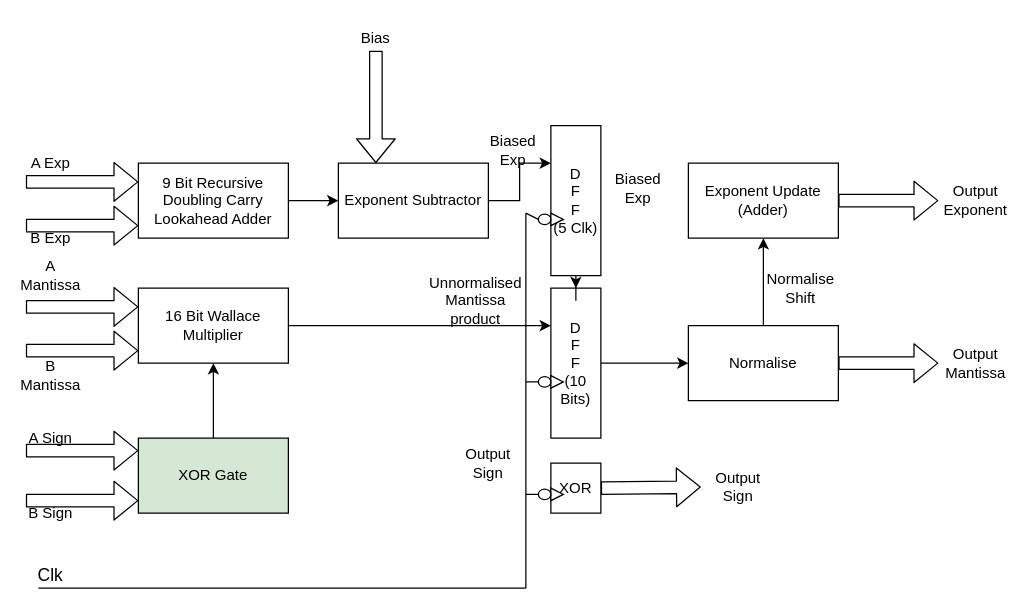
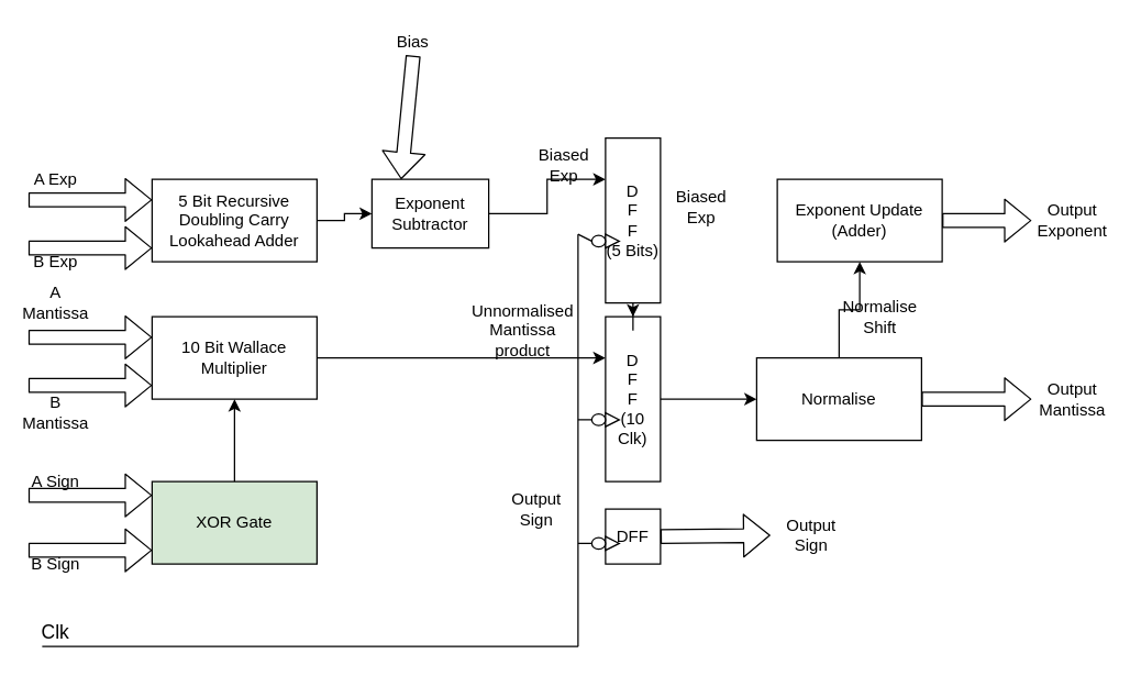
  <mxCell id="0" />
  <mxCell id="1" parent="0" />
  <mxCell id="2" value="" style="endArrow=none;html=1;fontSize=8;" parent="1" edge="1"><mxGeometry width="50" height="50" relative="1" as="geometry"><mxPoint x="30" y="470" as="sourcePoint" /><mxPoint x="420" y="470" as="targetPoint" /></mxGeometry></mxCell>
  <mxCell id="3" value="Clk" style="text;html=1;strokeColor=none;fillColor=none;align=center;verticalAlign=middle;whiteSpace=wrap;rounded=0;fontSize=14;" parent="1" vertex="1"><mxGeometry x="20" y="450" width="40" height="20" as="geometry" /></mxCell>
  <mxCell id="4" value="A Exp" style="text;html=1;strokeColor=none;fillColor=none;align=center;verticalAlign=middle;whiteSpace=wrap;rounded=0;rotation=0;" parent="1" vertex="1"><mxGeometry x="20" y="120" width="40" height="20" as="geometry" /></mxCell>
  <mxCell id="5" value="" style="shape=flexArrow;endArrow=classic;html=1;entryX=0;entryY=0.25;entryDx=0;entryDy=0;" parent="1" edge="1"><mxGeometry width="50" height="50" relative="1" as="geometry"><mxPoint x="20" y="145" as="sourcePoint" /><mxPoint x="110" y="145" as="targetPoint" /></mxGeometry></mxCell>
  <mxCell id="6" value="" style="shape=flexArrow;endArrow=classic;html=1;entryX=0;entryY=0;entryDx=0;entryDy=0;" parent="1" edge="1"><mxGeometry width="50" height="50" relative="1" as="geometry"><mxPoint x="20" y="180" as="sourcePoint" /><mxPoint x="110" y="180" as="targetPoint" /></mxGeometry></mxCell>
  <mxCell id="7" value="B Exp" style="text;html=1;strokeColor=none;fillColor=none;align=center;verticalAlign=middle;whiteSpace=wrap;rounded=0;rotation=0;" parent="1" vertex="1"><mxGeometry x="20" y="180" width="40" height="20" as="geometry" /></mxCell>
  <mxCell id="8" style="edgeStyle=orthogonalEdgeStyle;rounded=0;orthogonalLoop=1;jettySize=auto;html=1;" parent="1" source="9" target="11" edge="1"><mxGeometry relative="1" as="geometry" /></mxCell>
- <mxCell id="9" value="9 Bit Recursive Doubling Carry Lookahead Adder" style="rounded=0;whiteSpace=wrap;html=1;" parent="1" vertex="1"><mxGeometry x="110" y="130" width="120" height="60" as="geometry" /></mxCell>
+ <mxCell id="9" value="5 Bit Recursive Doubling Carry Lookahead Adder" style="rounded=0;whiteSpace=wrap;html=1;" parent="1" vertex="1"><mxGeometry x="110" y="130" width="120" height="60" as="geometry" /></mxCell>
  <mxCell id="10" style="edgeStyle=orthogonalEdgeStyle;rounded=0;orthogonalLoop=1;jettySize=auto;html=1;entryX=0;entryY=0.25;entryDx=0;entryDy=0;" parent="1" source="11" target="34" edge="1"><mxGeometry relative="1" as="geometry" /></mxCell>
- <mxCell id="11" value="Exponent Subtractor" style="rounded=0;whiteSpace=wrap;html=1;" parent="1" vertex="1"><mxGeometry x="270" y="130" width="120" height="60" as="geometry" /></mxCell>
+ <mxCell id="11" value="Exponent Subtractor" style="rounded=0;whiteSpace=wrap;html=1;" parent="1" vertex="1"><mxGeometry x="270" y="130" width="85" height="50" as="geometry" /></mxCell>
  <mxCell id="12" value="" style="shape=flexArrow;endArrow=classic;html=1;entryX=0.25;entryY=0;entryDx=0;entryDy=0;" parent="1" target="11" edge="1"><mxGeometry width="50" height="50" relative="1" as="geometry"><mxPoint x="300" y="40" as="sourcePoint" /><mxPoint x="380" y="50" as="targetPoint" /></mxGeometry></mxCell>
  <mxCell id="13" value="Bias" style="text;html=1;strokeColor=none;fillColor=none;align=center;verticalAlign=middle;whiteSpace=wrap;rounded=0;rotation=0;" parent="1" vertex="1"><mxGeometry x="280" y="20" width="40" height="20" as="geometry" /></mxCell>
  <mxCell id="14" value="A Mantissa" style="text;html=1;strokeColor=none;fillColor=none;align=center;verticalAlign=middle;whiteSpace=wrap;rounded=0;rotation=0;" parent="1" vertex="1"><mxGeometry x="20" y="210" width="40" height="20" as="geometry" /></mxCell>
  <mxCell id="15" value="" style="shape=flexArrow;endArrow=classic;html=1;entryX=0;entryY=0.25;entryDx=0;entryDy=0;" parent="1" edge="1"><mxGeometry width="50" height="50" relative="1" as="geometry"><mxPoint x="20" y="245" as="sourcePoint" /><mxPoint x="110" y="245" as="targetPoint" /></mxGeometry></mxCell>
  <mxCell id="16" value="" style="shape=flexArrow;endArrow=classic;html=1;entryX=0;entryY=0;entryDx=0;entryDy=0;" parent="1" edge="1"><mxGeometry width="50" height="50" relative="1" as="geometry"><mxPoint x="20" y="280" as="sourcePoint" /><mxPoint x="110" y="280" as="targetPoint" /></mxGeometry></mxCell>
  <mxCell id="17" value="B Mantissa" style="text;html=1;strokeColor=none;fillColor=none;align=center;verticalAlign=middle;whiteSpace=wrap;rounded=0;rotation=0;" parent="1" vertex="1"><mxGeometry x="20" y="290" width="40" height="20" as="geometry" /></mxCell>
  <mxCell id="18" style="edgeStyle=orthogonalEdgeStyle;rounded=0;orthogonalLoop=1;jettySize=auto;html=1;entryX=0;entryY=0.25;entryDx=0;entryDy=0;" parent="1" source="19" target="30" edge="1"><mxGeometry relative="1" as="geometry" /></mxCell>
- <mxCell id="19" value="16 Bit Wallace Multiplier" style="rounded=0;whiteSpace=wrap;html=1;" parent="1" vertex="1"><mxGeometry x="110" y="230" width="120" height="60" as="geometry" /></mxCell>
+ <mxCell id="19" value="10 Bit Wallace Multiplier" style="rounded=0;whiteSpace=wrap;html=1;" parent="1" vertex="1"><mxGeometry x="110" y="230" width="120" height="60" as="geometry" /></mxCell>
  <mxCell id="20" value="A Sign" style="text;html=1;strokeColor=none;fillColor=none;align=center;verticalAlign=middle;whiteSpace=wrap;rounded=0;rotation=0;" parent="1" vertex="1"><mxGeometry x="20" y="340" width="40" height="20" as="geometry" /></mxCell>
  <mxCell id="21" value="" style="shape=flexArrow;endArrow=classic;html=1;entryX=0;entryY=0.25;entryDx=0;entryDy=0;" parent="1" edge="1"><mxGeometry width="50" height="50" relative="1" as="geometry"><mxPoint x="20" y="360" as="sourcePoint" /><mxPoint x="110" y="360" as="targetPoint" /></mxGeometry></mxCell>
  <mxCell id="22" value="" style="shape=flexArrow;endArrow=classic;html=1;entryX=0;entryY=0;entryDx=0;entryDy=0;" parent="1" edge="1"><mxGeometry width="50" height="50" relative="1" as="geometry"><mxPoint x="20" y="400" as="sourcePoint" /><mxPoint x="110" y="400" as="targetPoint" /></mxGeometry></mxCell>
  <mxCell id="23" value="B Sign" style="text;html=1;strokeColor=none;fillColor=none;align=center;verticalAlign=middle;whiteSpace=wrap;rounded=0;rotation=0;" parent="1" vertex="1"><mxGeometry x="20" y="400" width="40" height="20" as="geometry" /></mxCell>
  <mxCell id="24" style="edgeStyle=orthogonalEdgeStyle;rounded=0;orthogonalLoop=1;jettySize=auto;html=1;" parent="1" source="25" target="19" edge="1"><mxGeometry relative="1" as="geometry" /></mxCell>
  <mxCell id="25" value="XOR Gate" style="rounded=0;whiteSpace=wrap;html=1;fillColor=#d5e8d4;" parent="1" vertex="1"><mxGeometry x="110" y="350" width="120" height="60" as="geometry" /></mxCell>
- <mxCell id="26" value="XOR" style="rounded=0;whiteSpace=wrap;html=1;" parent="1" vertex="1"><mxGeometry x="440" y="370" width="40" height="40" as="geometry" /></mxCell>
+ <mxCell id="26" value="DFF" style="rounded=0;whiteSpace=wrap;html=1;" parent="1" vertex="1"><mxGeometry x="440" y="370" width="40" height="40" as="geometry" /></mxCell>
  <mxCell id="27" value="" style="triangle;whiteSpace=wrap;html=1;rotation=0;" parent="1" vertex="1"><mxGeometry x="440" y="390" width="10" height="10" as="geometry" /></mxCell>
  <mxCell id="28" value="" style="ellipse;whiteSpace=wrap;html=1;" parent="1" vertex="1"><mxGeometry x="430" y="390.75" width="10" height="8.5" as="geometry" /></mxCell>
  <mxCell id="29" style="edgeStyle=orthogonalEdgeStyle;rounded=0;orthogonalLoop=1;jettySize=auto;html=1;entryX=0;entryY=0.5;entryDx=0;entryDy=0;" parent="1" source="30" target="38" edge="1"><mxGeometry relative="1" as="geometry" /></mxCell>
- <mxCell id="30" value="D&lt;br&gt;F&lt;br&gt;F&lt;br&gt;(10 Bits)" style="rounded=0;whiteSpace=wrap;html=1;" parent="1" vertex="1"><mxGeometry x="440" y="230" width="40" height="120" as="geometry" /></mxCell>
+ <mxCell id="30" value="D&lt;br&gt;F&lt;br&gt;F&lt;br&gt;(10 Clk)" style="rounded=0;whiteSpace=wrap;html=1;" parent="1" vertex="1"><mxGeometry x="440" y="230" width="40" height="120" as="geometry" /></mxCell>
  <mxCell id="31" value="" style="triangle;whiteSpace=wrap;html=1;rotation=0;" parent="1" vertex="1"><mxGeometry x="440" y="300" width="10" height="10" as="geometry" /></mxCell>
  <mxCell id="32" value="" style="ellipse;whiteSpace=wrap;html=1;" parent="1" vertex="1"><mxGeometry x="430" y="300.75" width="10" height="8.5" as="geometry" /></mxCell>
  <mxCell id="33" style="edgeStyle=orthogonalEdgeStyle;rounded=0;orthogonalLoop=1;jettySize=auto;html=1;" parent="1" source="34" target="30" edge="1"><mxGeometry relative="1" as="geometry" /></mxCell>
- <mxCell id="34" value="D&lt;br&gt;F&lt;br&gt;F&lt;br&gt;(5 Clk)" style="rounded=0;whiteSpace=wrap;html=1;" parent="1" vertex="1"><mxGeometry x="440" y="100" width="40" height="120" as="geometry" /></mxCell>
+ <mxCell id="34" value="D&lt;br&gt;F&lt;br&gt;F&lt;br&gt;(5 Bits)" style="rounded=0;whiteSpace=wrap;html=1;" parent="1" vertex="1"><mxGeometry x="440" y="100" width="40" height="120" as="geometry" /></mxCell>
  <mxCell id="35" value="" style="triangle;whiteSpace=wrap;html=1;rotation=0;" parent="1" vertex="1"><mxGeometry x="440" y="170" width="10" height="10" as="geometry" /></mxCell>
  <mxCell id="36" value="" style="ellipse;whiteSpace=wrap;html=1;" parent="1" vertex="1"><mxGeometry x="430" y="170.75" width="10" height="8.5" as="geometry" /></mxCell>
  <mxCell id="37" style="edgeStyle=orthogonalEdgeStyle;rounded=0;orthogonalLoop=1;jettySize=auto;html=1;entryX=0.5;entryY=1;entryDx=0;entryDy=0;" parent="1" source="38" target="39" edge="1"><mxGeometry relative="1" as="geometry" /></mxCell>
  <mxCell id="38" value="Normalise" style="rounded=0;whiteSpace=wrap;html=1;" parent="1" vertex="1"><mxGeometry x="550" y="260" width="120" height="60" as="geometry" /></mxCell>
- <mxCell id="39" value="Exponent Update (Adder)" style="rounded=0;whiteSpace=wrap;html=1;" parent="1" vertex="1"><mxGeometry x="550" y="130" width="120" height="60" as="geometry" /></mxCell>
+ <mxCell id="39" value="Exponent Update (Adder)" style="rounded=0;whiteSpace=wrap;html=1;" parent="1" vertex="1"><mxGeometry x="565" y="130" width="120" height="60" as="geometry" /></mxCell>
  <mxCell id="40" value="Biased Exp" style="text;html=1;strokeColor=none;fillColor=none;align=center;verticalAlign=middle;whiteSpace=wrap;rounded=0;rotation=0;" parent="1" vertex="1"><mxGeometry x="390" y="110" width="40" height="20" as="geometry" /></mxCell>
  <mxCell id="41" value="Unnormalised Mantissa product" style="text;html=1;strokeColor=none;fillColor=none;align=center;verticalAlign=middle;whiteSpace=wrap;rounded=0;rotation=0;" parent="1" vertex="1"><mxGeometry x="360" y="230" width="40" height="20" as="geometry" /></mxCell>
  <mxCell id="42" value="Output Sign" style="text;html=1;strokeColor=none;fillColor=none;align=center;verticalAlign=middle;whiteSpace=wrap;rounded=0;rotation=0;" parent="1" vertex="1"><mxGeometry x="370" y="360" width="40" height="20" as="geometry" /></mxCell>
  <mxCell id="43" value="Normalise Shift" style="text;html=1;strokeColor=none;fillColor=none;align=center;verticalAlign=middle;whiteSpace=wrap;rounded=0;rotation=0;" parent="1" vertex="1"><mxGeometry x="620" y="220" width="40" height="20" as="geometry" /></mxCell>
  <mxCell id="44" value="Biased Exp" style="text;html=1;strokeColor=none;fillColor=none;align=center;verticalAlign=middle;whiteSpace=wrap;rounded=0;rotation=0;" parent="1" vertex="1"><mxGeometry x="490" y="140" width="40" height="20" as="geometry" /></mxCell>
  <mxCell id="45" value="" style="shape=flexArrow;endArrow=classic;html=1;exitX=1;exitY=0.5;exitDx=0;exitDy=0;" parent="1" source="39" edge="1"><mxGeometry width="50" height="50" relative="1" as="geometry"><mxPoint x="670" y="210" as="sourcePoint" /><mxPoint x="750" y="160" as="targetPoint" /></mxGeometry></mxCell>
  <mxCell id="46" value="" style="shape=flexArrow;endArrow=classic;html=1;exitX=1;exitY=0.5;exitDx=0;exitDy=0;" parent="1" source="38" edge="1"><mxGeometry width="50" height="50" relative="1" as="geometry"><mxPoint x="680" y="280" as="sourcePoint" /><mxPoint x="750" y="290" as="targetPoint" /></mxGeometry></mxCell>
  <mxCell id="47" value="" style="shape=flexArrow;endArrow=classic;html=1;exitX=1;exitY=0.5;exitDx=0;exitDy=0;" parent="1" source="26" edge="1"><mxGeometry width="50" height="50" relative="1" as="geometry"><mxPoint x="500" y="370" as="sourcePoint" /><mxPoint x="560" y="389.17" as="targetPoint" /></mxGeometry></mxCell>
  <mxCell id="48" value="Output Exponent" style="text;html=1;strokeColor=none;fillColor=none;align=center;verticalAlign=middle;whiteSpace=wrap;rounded=0;rotation=0;" parent="1" vertex="1"><mxGeometry x="760" y="150" width="40" height="20" as="geometry" /></mxCell>
  <mxCell id="49" value="Output Mantissa" style="text;html=1;strokeColor=none;fillColor=none;align=center;verticalAlign=middle;whiteSpace=wrap;rounded=0;rotation=0;" parent="1" vertex="1"><mxGeometry x="760" y="280" width="40" height="20" as="geometry" /></mxCell>
  <mxCell id="50" value="Output Sign" style="text;html=1;strokeColor=none;fillColor=none;align=center;verticalAlign=middle;whiteSpace=wrap;rounded=0;rotation=0;" parent="1" vertex="1"><mxGeometry x="570" y="379.25" width="40" height="20" as="geometry" /></mxCell>
  <mxCell id="51" value="" style="endArrow=none;html=1;" parent="1" edge="1"><mxGeometry width="50" height="50" relative="1" as="geometry"><mxPoint x="420" y="470" as="sourcePoint" /><mxPoint x="420" y="170" as="targetPoint" /></mxGeometry></mxCell>
  <mxCell id="52" value="" style="endArrow=none;html=1;entryX=0;entryY=0.5;entryDx=0;entryDy=0;" parent="1" target="36" edge="1"><mxGeometry width="50" height="50" relative="1" as="geometry"><mxPoint x="420" y="170" as="sourcePoint" /><mxPoint x="490" y="210" as="targetPoint" /></mxGeometry></mxCell>
  <mxCell id="53" value="" style="endArrow=none;html=1;exitX=0;exitY=0.5;exitDx=0;exitDy=0;" parent="1" source="32" edge="1"><mxGeometry width="50" height="50" relative="1" as="geometry"><mxPoint x="440" y="300" as="sourcePoint" /><mxPoint x="420" y="305" as="targetPoint" /></mxGeometry></mxCell>
  <mxCell id="54" value="" style="endArrow=none;html=1;exitX=0;exitY=0.5;exitDx=0;exitDy=0;" parent="1" source="28" edge="1"><mxGeometry width="50" height="50" relative="1" as="geometry"><mxPoint x="460" y="410" as="sourcePoint" /><mxPoint x="420" y="395" as="targetPoint" /></mxGeometry></mxCell>
